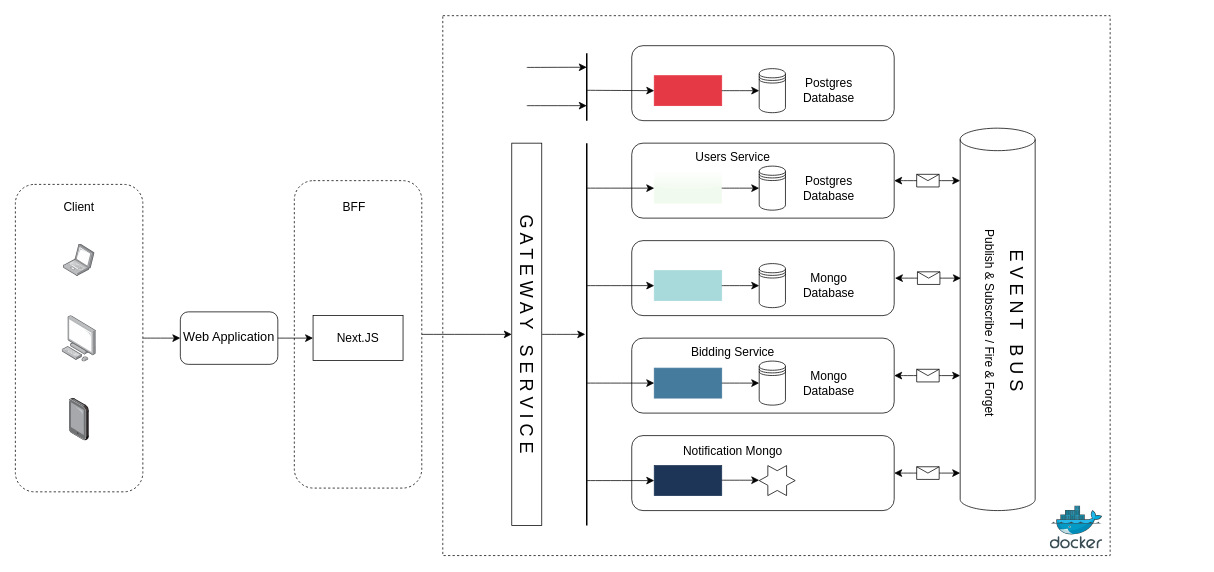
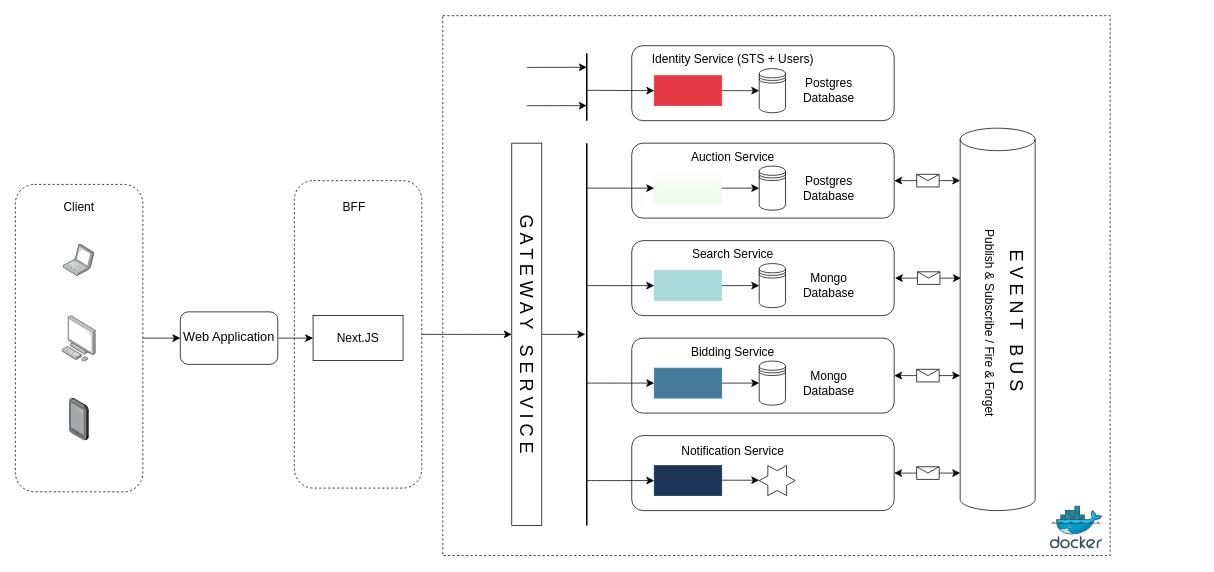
  <mxCell id="0" />
  <mxCell id="1" parent="0" />
  <mxCell id="2" value="" style="rounded=0;whiteSpace=wrap;html=1;dashed=1;strokeColor=default;" vertex="1" parent="1"><mxGeometry x="590" y="20" width="890" height="720" as="geometry" /></mxCell>
  <mxCell id="3" value="" style="rounded=1;whiteSpace=wrap;html=1;fillColor=default;gradientColor=none;dashed=1;" vertex="1" parent="1"><mxGeometry x="20" y="245" width="170" height="410" as="geometry" /></mxCell>
  <mxCell id="4" value="" style="endArrow=classic;html=1;rounded=0;fontSize=12;startSize=8;endSize=8;curved=1;exitX=1;exitY=0.5;exitDx=0;exitDy=0;entryX=0.5;entryY=1;entryDx=0;entryDy=0;strokeWidth=1;" edge="1" parent="1" source="6" target="23"><mxGeometry width="50" height="50" relative="1" as="geometry"><mxPoint x="702" y="370" as="sourcePoint" /><mxPoint x="712" y="445" as="targetPoint" /></mxGeometry></mxCell>
  <mxCell id="5" value="&lt;font style=&quot;font-size: 17px;&quot;&gt;Web Application&lt;/font&gt;" style="rounded=1;whiteSpace=wrap;html=1;dashed=0;" vertex="1" parent="1"><mxGeometry x="240" y="415" width="130" height="70" as="geometry" /></mxCell>
  <mxCell id="6" value="" style="rounded=1;whiteSpace=wrap;html=1;fillColor=default;gradientColor=none;dashed=1;" vertex="1" parent="1"><mxGeometry x="392" y="240" width="170" height="410" as="geometry" /></mxCell>
  <mxCell id="7" value="&lt;font style=&quot;font-size: 16px;&quot;&gt;Next.JS&lt;/font&gt;" style="rounded=0;whiteSpace=wrap;html=1;" vertex="1" parent="1"><mxGeometry x="417" y="420" width="120" height="60" as="geometry" /></mxCell>
  <mxCell id="8" value="BFF" style="text;html=1;align=center;verticalAlign=middle;whiteSpace=wrap;rounded=0;fontSize=16;" vertex="1" parent="1"><mxGeometry x="442" y="260" width="60" height="30" as="geometry" /></mxCell>
  <mxCell id="9" style="edgeStyle=none;curved=1;rounded=0;orthogonalLoop=1;jettySize=auto;html=1;entryX=0;entryY=0.5;entryDx=0;entryDy=0;fontSize=12;startSize=8;endSize=8;strokeWidth=1;" edge="1" parent="1" source="5" target="7"><mxGeometry relative="1" as="geometry" /></mxCell>
  <mxCell id="10" value="" style="rounded=1;whiteSpace=wrap;html=1;" vertex="1" parent="1"><mxGeometry x="842" y="60" width="350" height="100" as="geometry" /></mxCell>
  <mxCell id="11" value="" style="rounded=0;whiteSpace=wrap;html=1;fillColor=#e63946;fontColor=#ffffff;strokeColor=#e63946;" vertex="1" parent="1"><mxGeometry x="872" y="100" width="90" height="40" as="geometry" /></mxCell>
+ <mxCell id="12" value="Identity Service (STS + Users)" style="text;html=1;align=center;verticalAlign=middle;whiteSpace=wrap;rounded=0;fontSize=16;" vertex="1" parent="1"><mxGeometry x="862" y="65.63" width="230" height="25" as="geometry" /></mxCell>
  <mxCell id="13" value="Postgres Database" style="text;html=1;align=center;verticalAlign=middle;whiteSpace=wrap;rounded=0;fontSize=16;" vertex="1" parent="1"><mxGeometry x="1060" y="107.5" width="90" height="25" as="geometry" /></mxCell>
  <mxCell id="14" value="" style="rounded=1;whiteSpace=wrap;html=1;" vertex="1" parent="1"><mxGeometry x="842" y="190" width="350" height="100" as="geometry" /></mxCell>
  <mxCell id="15" value="" style="rounded=0;whiteSpace=wrap;html=1;fillColor=#f1faee;fontColor=#ffffff;strokeColor=#f1faee;glass=1;" vertex="1" parent="1"><mxGeometry x="872" y="230" width="90" height="40" as="geometry" /></mxCell>
- <mxCell id="16" value="Users Service" style="text;html=1;align=center;verticalAlign=middle;whiteSpace=wrap;rounded=0;fontSize=16;" vertex="1" parent="1"><mxGeometry x="862" y="195.62" width="230" height="25" as="geometry" /></mxCell>
+ <mxCell id="16" value="Auction Service" style="text;html=1;align=center;verticalAlign=middle;whiteSpace=wrap;rounded=0;fontSize=16;" vertex="1" parent="1"><mxGeometry x="862" y="195.62" width="230" height="25" as="geometry" /></mxCell>
  <mxCell id="17" value="Postgres Database" style="text;html=1;align=center;verticalAlign=middle;whiteSpace=wrap;rounded=0;fontSize=16;" vertex="1" parent="1"><mxGeometry x="1060" y="237.5" width="90" height="25" as="geometry" /></mxCell>
  <mxCell id="18" value="" style="rounded=1;whiteSpace=wrap;html=1;" vertex="1" parent="1"><mxGeometry x="842" y="320" width="350" height="100" as="geometry" /></mxCell>
  <mxCell id="19" value="" style="rounded=0;whiteSpace=wrap;html=1;fillColor=#a8dadc;strokeColor=#a8dadc;" vertex="1" parent="1"><mxGeometry x="872" y="360" width="90" height="40" as="geometry" /></mxCell>
+ <mxCell id="20" value="Search Service" style="text;html=1;align=center;verticalAlign=middle;whiteSpace=wrap;rounded=0;fontSize=16;" vertex="1" parent="1"><mxGeometry x="862" y="324.9" width="230" height="25" as="geometry" /></mxCell>
  <mxCell id="21" value="Mongo Database" style="text;html=1;align=center;verticalAlign=middle;whiteSpace=wrap;rounded=0;fontSize=16;" vertex="1" parent="1"><mxGeometry x="1060" y="367.5" width="90" height="25" as="geometry" /></mxCell>
  <mxCell id="22" style="edgeStyle=none;curved=1;rounded=0;orthogonalLoop=1;jettySize=auto;html=1;exitX=0.5;exitY=0;exitDx=0;exitDy=0;fontSize=12;startSize=8;endSize=8;" edge="1" parent="1" source="23"><mxGeometry relative="1" as="geometry"><mxPoint x="780" y="445" as="targetPoint" /></mxGeometry></mxCell>
  <mxCell id="23" value="&lt;font style=&quot;font-size: 24px;&quot;&gt;G A T E W A Y&amp;nbsp; &amp;nbsp;S E R V I C E&lt;/font&gt;" style="rounded=0;whiteSpace=wrap;html=1;rotation=90;" vertex="1" parent="1"><mxGeometry x="447" y="425" width="510" height="40" as="geometry" /></mxCell>
  <mxCell id="24" value="" style="rounded=1;whiteSpace=wrap;html=1;" vertex="1" parent="1"><mxGeometry x="842" y="450" width="350" height="100" as="geometry" /></mxCell>
  <mxCell id="25" value="" style="rounded=0;whiteSpace=wrap;html=1;fillColor=#457b9d;strokeColor=#457b9d;" vertex="1" parent="1"><mxGeometry x="872" y="490" width="90" height="40" as="geometry" /></mxCell>
  <mxCell id="26" value="Bidding Service" style="text;html=1;align=center;verticalAlign=middle;whiteSpace=wrap;rounded=0;fontSize=16;" vertex="1" parent="1"><mxGeometry x="862" y="455" width="230" height="25" as="geometry" /></mxCell>
  <mxCell id="27" value="Mongo Database" style="text;html=1;align=center;verticalAlign=middle;whiteSpace=wrap;rounded=0;fontSize=16;" vertex="1" parent="1"><mxGeometry x="1060" y="497.5" width="90" height="25" as="geometry" /></mxCell>
  <mxCell id="28" value="" style="rounded=1;whiteSpace=wrap;html=1;" vertex="1" parent="1"><mxGeometry x="842" y="580" width="350" height="100" as="geometry" /></mxCell>
  <mxCell id="29" value="" style="rounded=0;whiteSpace=wrap;html=1;gradientColor=none;fillColor=#1d3557;strokeColor=#1d3557;" vertex="1" parent="1"><mxGeometry x="872" y="620" width="90" height="40" as="geometry" /></mxCell>
- <mxCell id="30" value="Notification Mongo" style="text;html=1;align=center;verticalAlign=middle;whiteSpace=wrap;rounded=0;fontSize=16;" vertex="1" parent="1"><mxGeometry x="862" y="587" width="230" height="25" as="geometry" /></mxCell>
+ <mxCell id="30" value="Notification Service" style="text;html=1;align=center;verticalAlign=middle;whiteSpace=wrap;rounded=0;fontSize=16;" vertex="1" parent="1"><mxGeometry x="862" y="587" width="230" height="25" as="geometry" /></mxCell>
  <mxCell id="31" value="" style="endArrow=none;html=1;rounded=0;fontSize=12;startSize=8;endSize=8;curved=1;strokeWidth=2;" edge="1" parent="1"><mxGeometry width="50" height="50" relative="1" as="geometry"><mxPoint x="782" y="700" as="sourcePoint" /><mxPoint x="782" y="190" as="targetPoint" /></mxGeometry></mxCell>
  <mxCell id="32" value="" style="endArrow=classic;html=1;rounded=0;fontSize=12;startSize=8;endSize=8;curved=1;entryX=0;entryY=0.5;entryDx=0;entryDy=0;" edge="1" parent="1" target="15"><mxGeometry width="50" height="50" relative="1" as="geometry"><mxPoint x="782" y="250" as="sourcePoint" /><mxPoint x="822" y="320" as="targetPoint" /></mxGeometry></mxCell>
  <mxCell id="33" value="" style="endArrow=classic;html=1;rounded=0;fontSize=12;startSize=8;endSize=8;curved=1;entryX=0;entryY=0.5;entryDx=0;entryDy=0;" edge="1" parent="1" target="19"><mxGeometry width="50" height="50" relative="1" as="geometry"><mxPoint x="782" y="380" as="sourcePoint" /><mxPoint x="822" y="380" as="targetPoint" /></mxGeometry></mxCell>
  <mxCell id="34" value="" style="endArrow=classic;html=1;rounded=0;fontSize=12;startSize=8;endSize=8;curved=1;entryX=0;entryY=0.5;entryDx=0;entryDy=0;" edge="1" parent="1" target="25"><mxGeometry width="50" height="50" relative="1" as="geometry"><mxPoint x="782" y="510" as="sourcePoint" /><mxPoint x="842" y="510" as="targetPoint" /></mxGeometry></mxCell>
  <mxCell id="35" value="" style="endArrow=classic;html=1;rounded=0;fontSize=12;startSize=8;endSize=8;curved=1;entryX=0;entryY=0.5;entryDx=0;entryDy=0;" edge="1" parent="1" target="29"><mxGeometry width="50" height="50" relative="1" as="geometry"><mxPoint x="782" y="640" as="sourcePoint" /><mxPoint x="832" y="650" as="targetPoint" /></mxGeometry></mxCell>
  <mxCell id="36" value="" style="endArrow=none;html=1;rounded=0;fontSize=12;startSize=8;endSize=8;curved=1;strokeWidth=2;" edge="1" parent="1"><mxGeometry width="50" height="50" relative="1" as="geometry"><mxPoint x="782" y="160" as="sourcePoint" /><mxPoint x="782" y="70" as="targetPoint" /></mxGeometry></mxCell>
  <mxCell id="37" value="" style="endArrow=classic;html=1;rounded=0;fontSize=12;startSize=8;endSize=8;curved=1;entryX=0;entryY=0.5;entryDx=0;entryDy=0;" edge="1" parent="1" target="11"><mxGeometry width="50" height="50" relative="1" as="geometry"><mxPoint x="782" y="119.5" as="sourcePoint" /><mxPoint x="842" y="119.5" as="targetPoint" /></mxGeometry></mxCell>
  <mxCell id="38" value="" style="endArrow=classic;html=1;rounded=0;fontSize=12;startSize=8;endSize=8;curved=1;" edge="1" parent="1"><mxGeometry width="50" height="50" relative="1" as="geometry"><mxPoint x="702" y="89" as="sourcePoint" /><mxPoint x="782" y="88.75" as="targetPoint" /></mxGeometry></mxCell>
  <mxCell id="39" value="" style="endArrow=classic;html=1;rounded=0;fontSize=12;startSize=8;endSize=8;curved=1;" edge="1" parent="1"><mxGeometry width="50" height="50" relative="1" as="geometry"><mxPoint x="702" y="140" as="sourcePoint" /><mxPoint x="782" y="140" as="targetPoint" /></mxGeometry></mxCell>
  <mxCell id="40" style="edgeStyle=none;curved=1;rounded=0;orthogonalLoop=1;jettySize=auto;html=1;entryX=0;entryY=0.5;entryDx=0;entryDy=0;entryPerimeter=0;fontSize=12;startSize=8;endSize=8;" edge="1" parent="1" source="11"><mxGeometry relative="1" as="geometry"><mxPoint x="1012" y="120" as="targetPoint" /></mxGeometry></mxCell>
  <mxCell id="41" style="edgeStyle=none;curved=1;rounded=0;orthogonalLoop=1;jettySize=auto;html=1;entryX=0;entryY=0.5;entryDx=0;entryDy=0;entryPerimeter=0;fontSize=12;startSize=8;endSize=8;" edge="1" parent="1" source="15"><mxGeometry relative="1" as="geometry"><mxPoint x="1012" y="250" as="targetPoint" /></mxGeometry></mxCell>
  <mxCell id="42" style="edgeStyle=none;curved=1;rounded=0;orthogonalLoop=1;jettySize=auto;html=1;entryX=0;entryY=0.5;entryDx=0;entryDy=0;entryPerimeter=0;fontSize=12;startSize=8;endSize=8;" edge="1" parent="1" source="19"><mxGeometry relative="1" as="geometry"><mxPoint x="1012" y="380" as="targetPoint" /></mxGeometry></mxCell>
  <mxCell id="43" style="edgeStyle=none;curved=1;rounded=0;orthogonalLoop=1;jettySize=auto;html=1;entryX=0;entryY=0.5;entryDx=0;entryDy=0;entryPerimeter=0;fontSize=12;startSize=8;endSize=8;" edge="1" parent="1" source="25"><mxGeometry relative="1" as="geometry"><mxPoint x="1012" y="510" as="targetPoint" /></mxGeometry></mxCell>
  <mxCell id="44" value="" style="shape=datastore;whiteSpace=wrap;html=1;" vertex="1" parent="1"><mxGeometry x="1012" y="480.63" width="35" height="58.75" as="geometry" /></mxCell>
  <mxCell id="45" value="" style="shape=datastore;whiteSpace=wrap;html=1;" vertex="1" parent="1"><mxGeometry x="1012" y="350.62" width="35" height="58.75" as="geometry" /></mxCell>
  <mxCell id="46" value="" style="shape=datastore;whiteSpace=wrap;html=1;" vertex="1" parent="1"><mxGeometry x="1012" y="220.62" width="35" height="58.75" as="geometry" /></mxCell>
  <mxCell id="47" value="" style="shape=datastore;whiteSpace=wrap;html=1;" vertex="1" parent="1"><mxGeometry x="1012" y="90.63" width="35" height="58.75" as="geometry" /></mxCell>
  <mxCell id="48" value="" style="image;sketch=0;aspect=fixed;html=1;points=[];align=center;fontSize=12;image=img/lib/mscae/Docker.svg;" vertex="1" parent="1"><mxGeometry x="1400" y="673.6" width="70" height="57.4" as="geometry" /></mxCell>
  <mxCell id="49" value="" style="image;points=[];aspect=fixed;html=1;align=center;shadow=0;dashed=0;image=img/lib/allied_telesis/computer_and_terminals/Personal_Computer.svg;" vertex="1" parent="1"><mxGeometry x="82.2" y="420" width="45.6" height="61.8" as="geometry" /></mxCell>
  <mxCell id="50" value="" style="image;points=[];aspect=fixed;html=1;align=center;shadow=0;dashed=0;image=img/lib/allied_telesis/computer_and_terminals/Laptop.svg;" vertex="1" parent="1"><mxGeometry x="84" y="324.9" width="42" height="42.6" as="geometry" /></mxCell>
  <mxCell id="51" value="" style="image;points=[];aspect=fixed;html=1;align=center;shadow=0;dashed=0;image=img/lib/allied_telesis/computer_and_terminals/Tablet.svg;" vertex="1" parent="1"><mxGeometry x="91.5" y="530" width="27" height="57" as="geometry" /></mxCell>
  <mxCell id="52" style="edgeStyle=none;curved=1;rounded=0;orthogonalLoop=1;jettySize=auto;html=1;entryX=0;entryY=0.5;entryDx=0;entryDy=0;entryPerimeter=0;fontSize=12;startSize=8;endSize=8;" edge="1" parent="1"><mxGeometry relative="1" as="geometry"><mxPoint x="962" y="639.5" as="sourcePoint" /><mxPoint x="1012" y="639.5" as="targetPoint" /></mxGeometry></mxCell>
  <mxCell id="53" style="edgeStyle=none;curved=1;rounded=0;orthogonalLoop=1;jettySize=auto;html=1;entryX=0;entryY=0.5;entryDx=0;entryDy=0;fontSize=12;startSize=8;endSize=8;exitX=1;exitY=0.5;exitDx=0;exitDy=0;strokeWidth=1;" edge="1" parent="1" source="3" target="5"><mxGeometry relative="1" as="geometry"><mxPoint x="173" y="450" as="sourcePoint" /><mxPoint x="230" y="450" as="targetPoint" /></mxGeometry></mxCell>
  <mxCell id="54" value="Client" style="text;html=1;align=center;verticalAlign=middle;whiteSpace=wrap;rounded=0;fontSize=16;" vertex="1" parent="1"><mxGeometry x="75" y="260" width="60" height="30" as="geometry" /></mxCell>
  <mxCell id="55" value="" style="verticalLabelPosition=bottom;verticalAlign=top;html=1;shape=mxgraph.basic.6_point_star" vertex="1" parent="1"><mxGeometry x="1012" y="620" width="48" height="40" as="geometry" /></mxCell>
  <mxCell id="56" value="" style="shape=cylinder3;whiteSpace=wrap;html=1;boundedLbl=1;backgroundOutline=1;size=15;" vertex="1" parent="1"><mxGeometry x="1280" y="170" width="100" height="510" as="geometry" /></mxCell>
  <mxCell id="57" value="Publish &amp;amp; Subscribe / Fire &amp;amp; Forget" style="text;html=1;align=center;verticalAlign=middle;whiteSpace=wrap;rounded=0;fontSize=16;rotation=90;" vertex="1" parent="1"><mxGeometry x="1150" y="415" width="340" height="30" as="geometry" /></mxCell>
  <mxCell id="58" value="" style="endArrow=classic;startArrow=classic;html=1;rounded=0;fontSize=12;startSize=8;endSize=8;curved=1;exitX=1;exitY=0.5;exitDx=0;exitDy=0;entryX=0;entryY=0.29;entryDx=0;entryDy=0;entryPerimeter=0;" edge="1" parent="1"><mxGeometry width="50" height="50" relative="1" as="geometry"><mxPoint x="1193" y="370" as="sourcePoint" /><mxPoint x="1281" y="370" as="targetPoint" /></mxGeometry></mxCell>
  <mxCell id="59" value="" style="shape=message;html=1;html=1;outlineConnect=0;labelPosition=center;verticalLabelPosition=bottom;align=center;verticalAlign=top;" vertex="1" parent="1"><mxGeometry x="1223" y="361.57" width="30" height="16.86" as="geometry" /></mxCell>
  <mxCell id="60" value="" style="endArrow=classic;startArrow=classic;html=1;rounded=0;fontSize=12;startSize=8;endSize=8;curved=1;exitX=1;exitY=0.5;exitDx=0;exitDy=0;entryX=0;entryY=0.29;entryDx=0;entryDy=0;entryPerimeter=0;" edge="1" parent="1"><mxGeometry width="50" height="50" relative="1" as="geometry"><mxPoint x="1192" y="500" as="sourcePoint" /><mxPoint x="1280" y="500" as="targetPoint" /></mxGeometry></mxCell>
  <mxCell id="61" value="" style="shape=message;html=1;html=1;outlineConnect=0;labelPosition=center;verticalLabelPosition=bottom;align=center;verticalAlign=top;" vertex="1" parent="1"><mxGeometry x="1222" y="491.57" width="30" height="16.86" as="geometry" /></mxCell>
  <mxCell id="62" value="" style="endArrow=classic;startArrow=classic;html=1;rounded=0;fontSize=12;startSize=8;endSize=8;curved=1;exitX=1;exitY=0.5;exitDx=0;exitDy=0;entryX=0;entryY=0.29;entryDx=0;entryDy=0;entryPerimeter=0;" edge="1" parent="1"><mxGeometry width="50" height="50" relative="1" as="geometry"><mxPoint x="1192" y="630" as="sourcePoint" /><mxPoint x="1280" y="630" as="targetPoint" /></mxGeometry></mxCell>
  <mxCell id="63" value="" style="shape=message;html=1;html=1;outlineConnect=0;labelPosition=center;verticalLabelPosition=bottom;align=center;verticalAlign=top;" vertex="1" parent="1"><mxGeometry x="1222" y="621.57" width="30" height="16.86" as="geometry" /></mxCell>
  <mxCell id="64" value="" style="endArrow=classic;startArrow=classic;html=1;rounded=0;fontSize=12;startSize=8;endSize=8;curved=1;exitX=1;exitY=0.5;exitDx=0;exitDy=0;entryX=0;entryY=0.29;entryDx=0;entryDy=0;entryPerimeter=0;" edge="1" parent="1"><mxGeometry width="50" height="50" relative="1" as="geometry"><mxPoint x="1192" y="240" as="sourcePoint" /><mxPoint x="1280" y="240" as="targetPoint" /></mxGeometry></mxCell>
  <mxCell id="65" value="" style="shape=message;html=1;html=1;outlineConnect=0;labelPosition=center;verticalLabelPosition=bottom;align=center;verticalAlign=top;" vertex="1" parent="1"><mxGeometry x="1222" y="231.57" width="30" height="16.86" as="geometry" /></mxCell>
  <mxCell id="66" value="&lt;font style=&quot;font-size: 24px;&quot;&gt;E V E N T&amp;nbsp; &amp;nbsp;B U S&lt;/font&gt;" style="text;html=1;align=center;verticalAlign=middle;whiteSpace=wrap;rounded=0;fontSize=16;rotation=90;" vertex="1" parent="1"><mxGeometry x="1113.75" y="411.25" width="482.5" height="30" as="geometry" /></mxCell>
